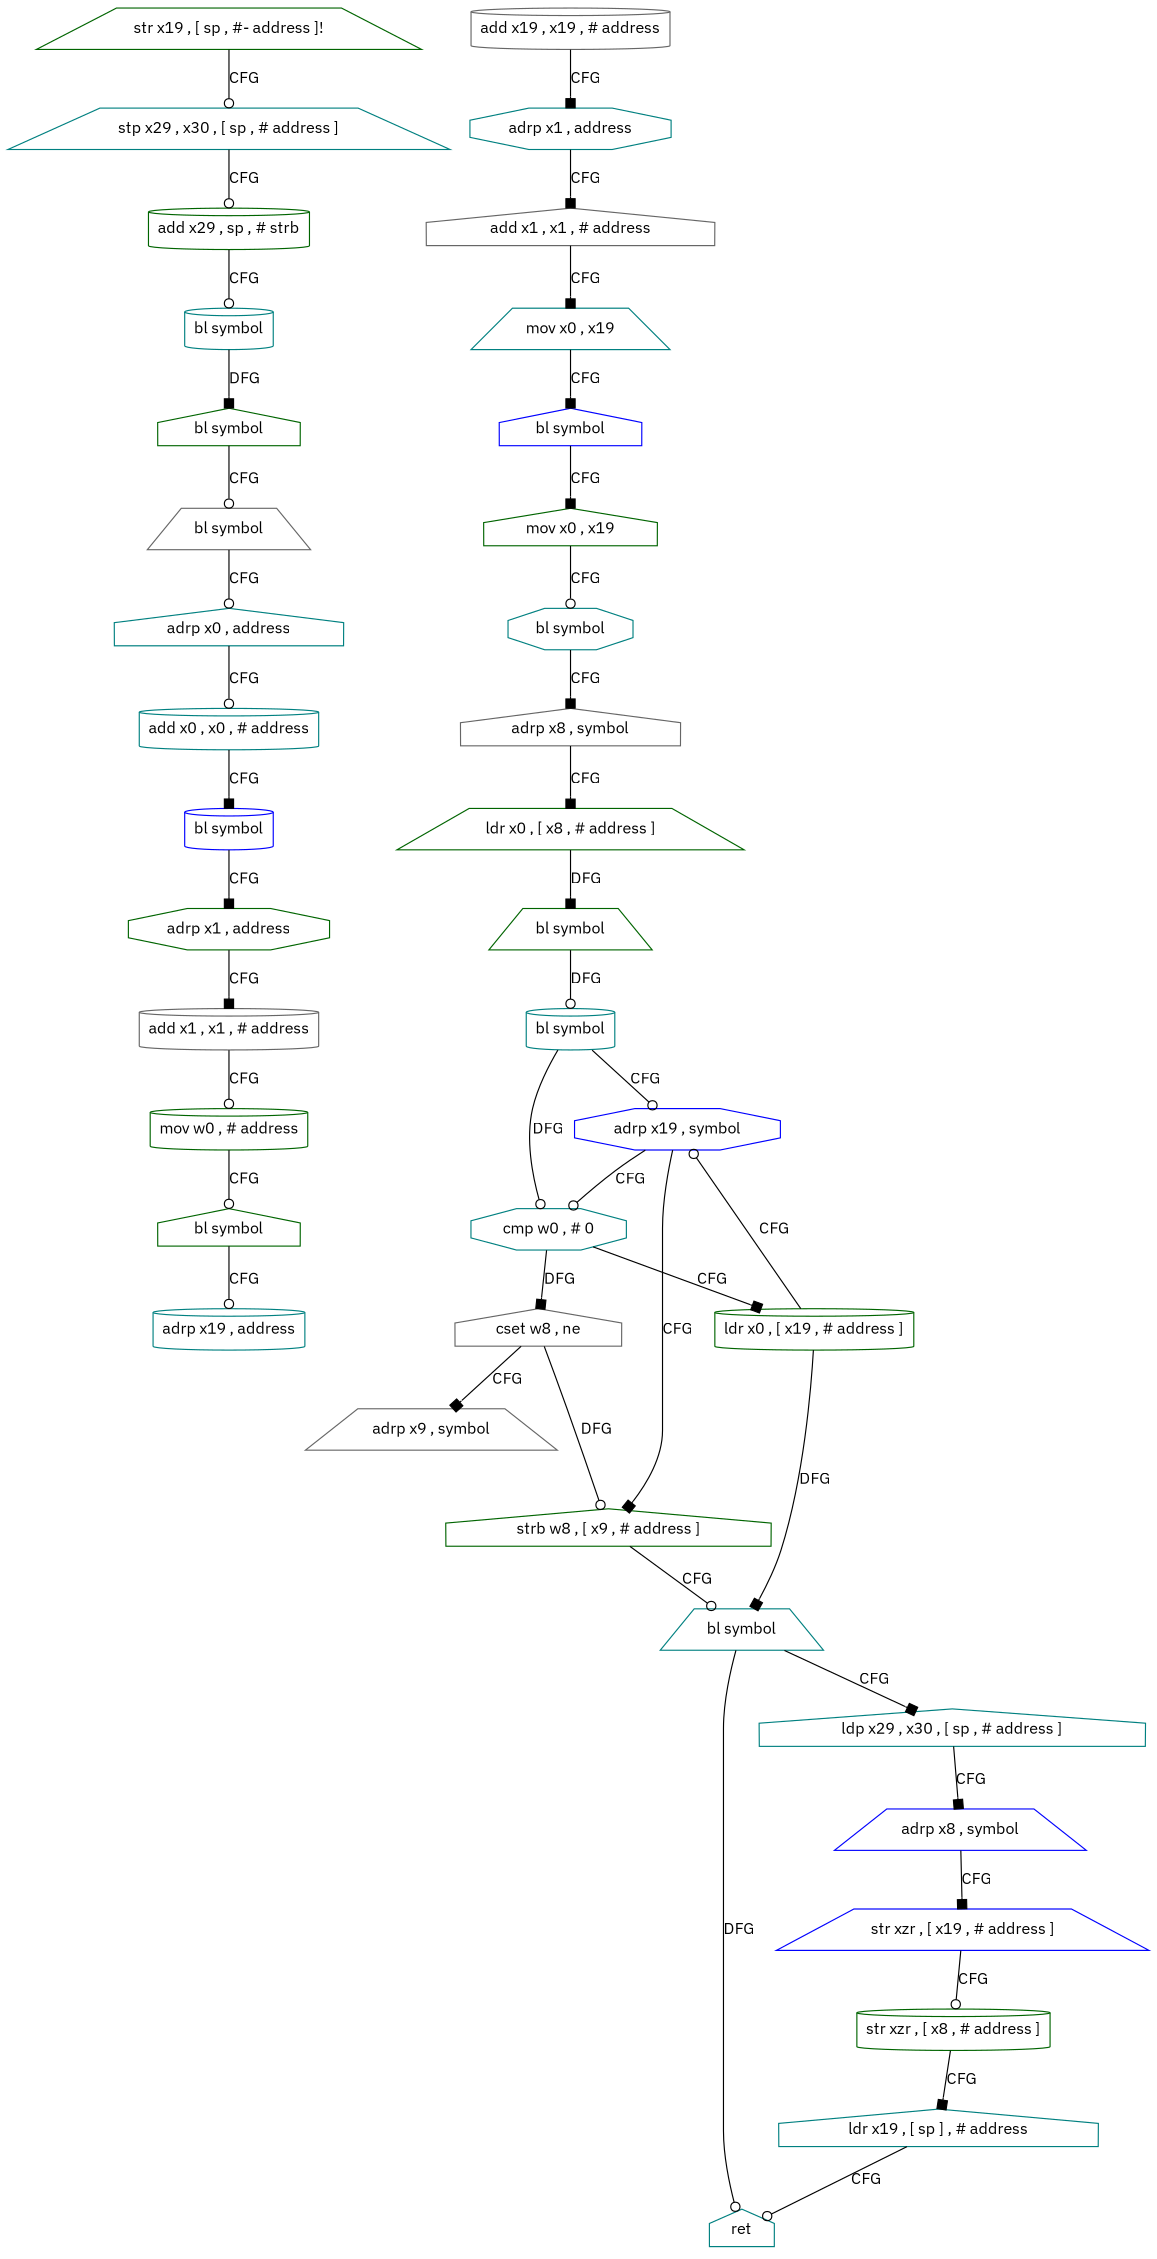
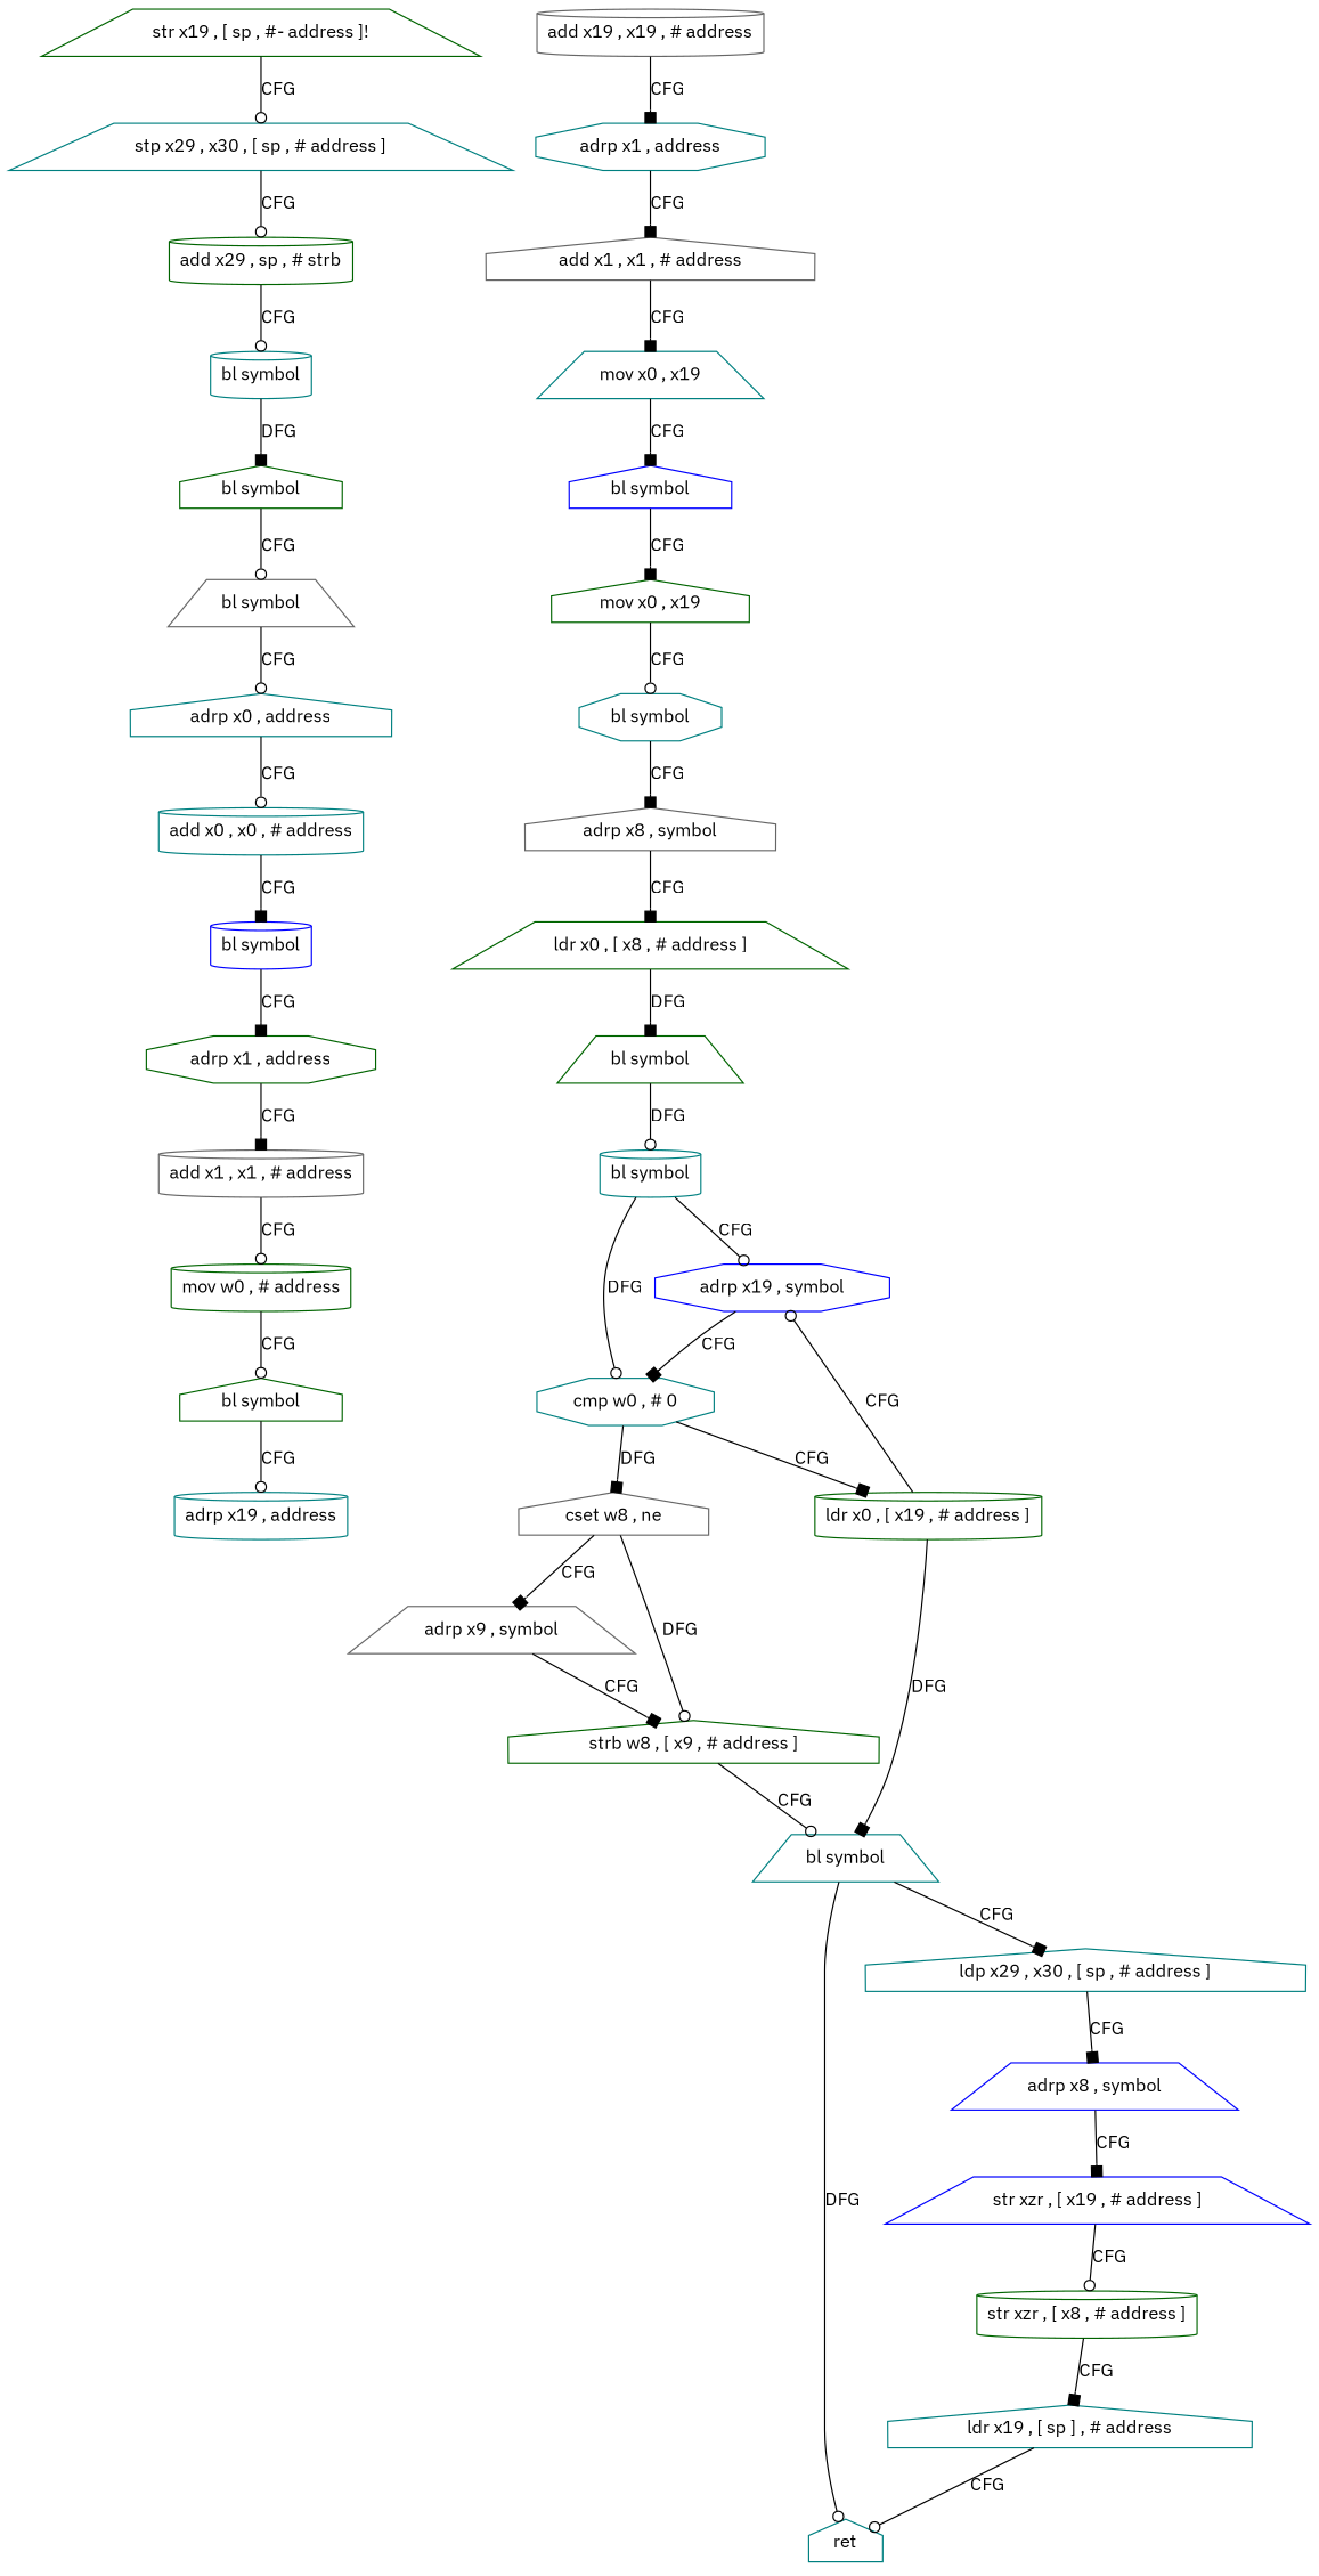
  digraph {
    fontname="IBM Plex Sans"
    node [color=teal fontname="IBM Plex Sans" shape=house]
    edge [arrowhead=box fontname="IBM Plex Sans"]
    n1 [color=darkgreen label="str x19 , [ sp , #- address ]!" shape=trapezium]
    n2 [label="stp x29 , x30 , [ sp , # address ]" shape=trapezium]
    n3 [color=darkgreen label="add x29 , sp , # strb" shape=cylinder]
    n4 [label="bl symbol" shape=cylinder]
    n5 [color=darkgreen label="bl symbol"]
    n6 [color=gray40 label="bl symbol" shape=trapezium]
    n7 [label="adrp x0 , address"]
    n8 [label="add x0 , x0 , # address" shape=cylinder]
    n9 [color=blue label="bl symbol" shape=cylinder]
    n10 [color=darkgreen label="adrp x1 , address" shape=octagon]
    n11 [color=gray40 label="add x1 , x1 , # address" shape=cylinder]
    n12 [color=darkgreen label="mov w0 , # address" shape=cylinder]
    n13 [color=darkgreen label="bl symbol"]
    n14 [label="adrp x19 , address" shape=cylinder]
    n15 [color=gray40 label="add x19 , x19 , # address" shape=cylinder]
    n16 [label="adrp x1 , address" shape=octagon]
    n17 [color=gray40 label="add x1 , x1 , # address"]
    n18 [label="mov x0 , x19" shape=trapezium]
    n19 [color=blue label="bl symbol"]
    n20 [color=darkgreen label="mov x0 , x19"]
    n21 [label="bl symbol" shape=octagon]
    n22 [color=gray40 label="adrp x8 , symbol"]
    n23 [color=darkgreen label="ldr x0 , [ x8 , # address ]" shape=trapezium]
    n24 [color=darkgreen label="bl symbol" shape=trapezium]
    n25 [label="bl symbol" shape=cylinder]
    n26 [color=blue label="adrp x19 , symbol" shape=octagon]
    n27 [label="cmp w0 , # 0" shape=octagon]
    n28 [color=darkgreen label="ldr x0 , [ x19 , # address ]" shape=cylinder]
    n29 [color=gray40 label="cset w8 , ne"]
    n30 [label="bl symbol" shape=trapezium]
    n31 [color=gray40 label="adrp x9 , symbol" shape=trapezium]
    n32 [color=darkgreen label="strb w8 , [ x9 , # address ]"]
    n33 [label="ldp x29 , x30 , [ sp , # address ]"]
    n34 [label=ret]
    n35 [color=blue label="adrp x8 , symbol" shape=trapezium]
    n36 [color=blue label="str xzr , [ x19 , # address ]" shape=trapezium]
    n37 [color=darkgreen label="str xzr , [ x8 , # address ]" shape=cylinder]
    n38 [label="ldr x19 , [ sp ] , # address"]
    n1 -> n2 [arrowhead=odot label=CFG]
    n2 -> n3 [arrowhead=odot label=CFG]
    n3 -> n4 [arrowhead=odot label=CFG]
    n4 -> n5 [label=DFG]
    n5 -> n6 [arrowhead=odot label=CFG]
    n6 -> n7 [arrowhead=odot label=CFG]
    n7 -> n8 [arrowhead=odot label=CFG]
    n8 -> n9 [label=CFG]
    n9 -> n10 [label=CFG]
    n10 -> n11 [label=CFG]
    n11 -> n12 [arrowhead=odot label=CFG]
    n12 -> n13 [arrowhead=odot label=CFG]
    n13 -> n14 [arrowhead=odot label=CFG]
    n15 -> n16 [label=CFG]
    n16 -> n17 [label=CFG]
    n17 -> n18 [label=CFG]
    n18 -> n19 [label=CFG]
    n19 -> n20 [label=CFG]
    n20 -> n21 [arrowhead=odot label=CFG]
    n21 -> n22 [label=CFG]
    n22 -> n23 [label=CFG]
    n23 -> n24 [label=DFG]
    n24 -> n25 [arrowhead=odot label=DFG]
    n25 -> n26 [arrowhead=odot label=CFG]
    n25 -> n27 [arrowhead=odot label=DFG]
-   n26 -> n27 [arrowhead=odot label=CFG]
+   n26 -> n27 [label=CFG]
    n27 -> n28 [label=CFG]
    n27 -> n29 [label=DFG]
    n28 -> n26 [arrowhead=odot label=CFG]
    n28 -> n30 [label=DFG]
    n29 -> n31 [label=CFG]
    n29 -> n32 [arrowhead=odot label=DFG]
    n30 -> n33 [label=CFG]
    n30 -> n34 [arrowhead=odot label=DFG]
-   n26 -> n32 [label=CFG]
+   n31 -> n32 [label=CFG]
    n32 -> n30 [arrowhead=odot label=CFG]
    n33 -> n35 [label=CFG]
    n35 -> n36 [label=CFG]
    n36 -> n37 [arrowhead=odot label=CFG]
    n37 -> n38 [label=CFG]
    n38 -> n34 [arrowhead=odot label=CFG]
  }
